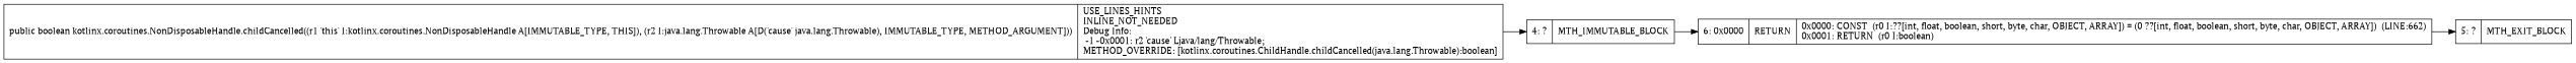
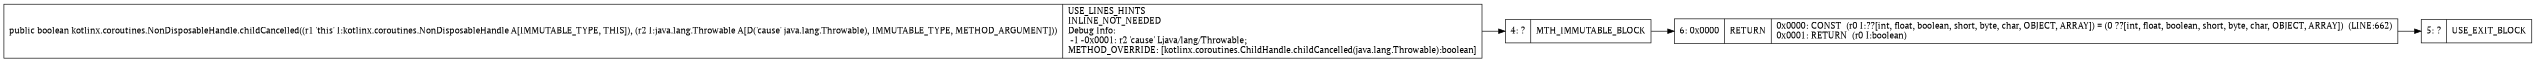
  digraph {
    fontname="PT Serif"
    rankdir=LR
    node [fontname="PT Serif" shape=record]
    edge [fontname="PT Serif"]
    n1 [label="{4\:\ ?|MTH_IMMUTABLE_BLOCK\l}"]
    n2 [label="{6\:\ 0x0000|RETURN\l|0x0000: CONST  (r0 I:??[int, float, boolean, short, byte, char, OBJECT, ARRAY]) = (0 ??[int, float, boolean, short, byte, char, OBJECT, ARRAY])  (LINE:662)\l0x0001: RETURN  (r0 I:boolean) \l}"]
-   n3 [label="{5\:\ ?|MTH_EXIT_BLOCK\l}"]
+   n3 [label="{5\:\ ?|USE_EXIT_BLOCK\l}"]
    n4 [label="{public boolean kotlinx.coroutines.NonDisposableHandle.childCancelled((r1 'this' I:kotlinx.coroutines.NonDisposableHandle A[IMMUTABLE_TYPE, THIS]), (r2 I:java.lang.Throwable A[D('cause' java.lang.Throwable), IMMUTABLE_TYPE, METHOD_ARGUMENT]))  | USE_LINES_HINTS\lINLINE_NOT_NEEDED\lDebug Info:\l  \-1 \-0x0001: r2 'cause' Ljava\/lang\/Throwable;\lMETHOD_OVERRIDE: [kotlinx.coroutines.ChildHandle.childCancelled(java.lang.Throwable):boolean]\l}"]
    n1 -> n2
    n2 -> n3
    n4 -> n1
  }
